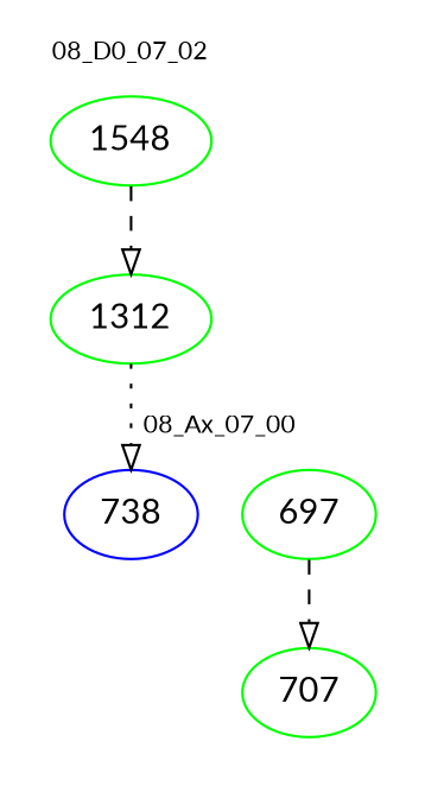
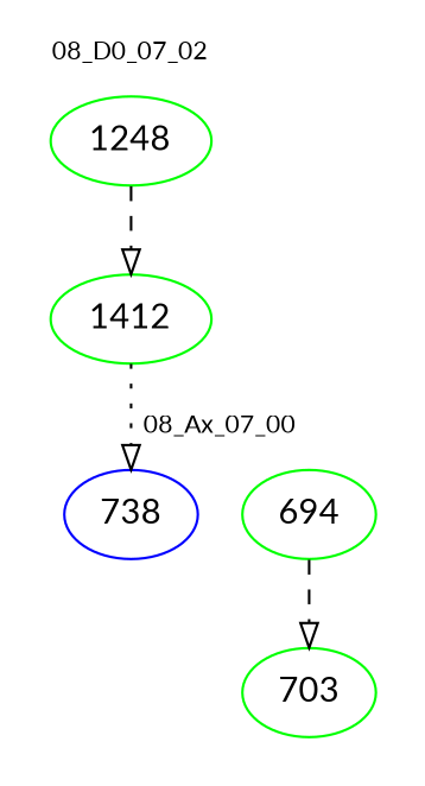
  digraph {
    fontname=Lato
    node [color=green fontname=Lato]
    edge [arrowhead=onormal color=black fontname=Lato style=dashed]
-   n1 [label=697]
+   n1 [label=694]
    n2 [color=blue label=738]
-   n3 [label=707]
-   n4 [label=1548]
-   n5 [label=1312]
+   n3 [label=703]
+   n4 [label=1248]
+   n5 [label=1412]
    subgraph cluster_1 {
      color=white
      fontsize=10
      label="08_Ax_07_00"
      n1
      n2
      n3
    }
    subgraph cluster_2 {
      color=white
      fontsize=10
      label="08_D0_07_02"
      n4
      n5
    }
    n1 -> n3
    n4 -> n5
    n5 -> n2 [style=dotted]
  }
